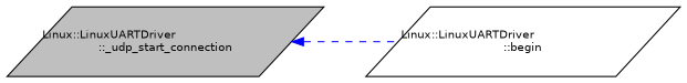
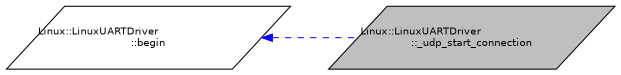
  digraph {
    rankdir=LR
    node [color=black fontname=Helvetica fontsize=10 shape=parallelogram style=filled]
    n1 [fillcolor=grey75 fontcolor=black height=0.2 label="Linux::LinuxUARTDriver\l::_udp_start_connection" width=0.4]
    n2 [fillcolor=white height=0.2 label="Linux::LinuxUARTDriver\l::begin" width=0.4]
-   n1 -> n2 [color=blue dir=back fontname=Helvetica fontsize=10 labelfontname=Helvetica labelfontsize=10 style=dashed]
+   n2 -> n1 [color=blue dir=back fontname=Helvetica fontsize=10 labelfontname=Helvetica labelfontsize=10 style=dashed]
  }
